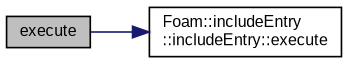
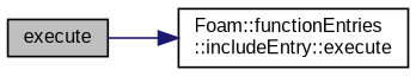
  digraph {
    rankdir=LR
    fontname="Liberation Sans"
    node [color=black fontname="Liberation Sans" fontsize=10 shape=record]
    n1 [fillcolor=grey75 fontcolor=black height=0.2 label=execute style=filled width=0.4]
-   n2 [height=0.2 label="Foam::includeEntry\l::includeEntry::execute" width=0.4]
+   n2 [height=0.2 label="Foam::functionEntries\l::includeEntry::execute" width=0.4]
    n1 -> n2 [color=midnightblue fontname="Liberation Sans" fontsize=10 labelfontname=Helvetica labelfontsize=10 style=solid]
  }
